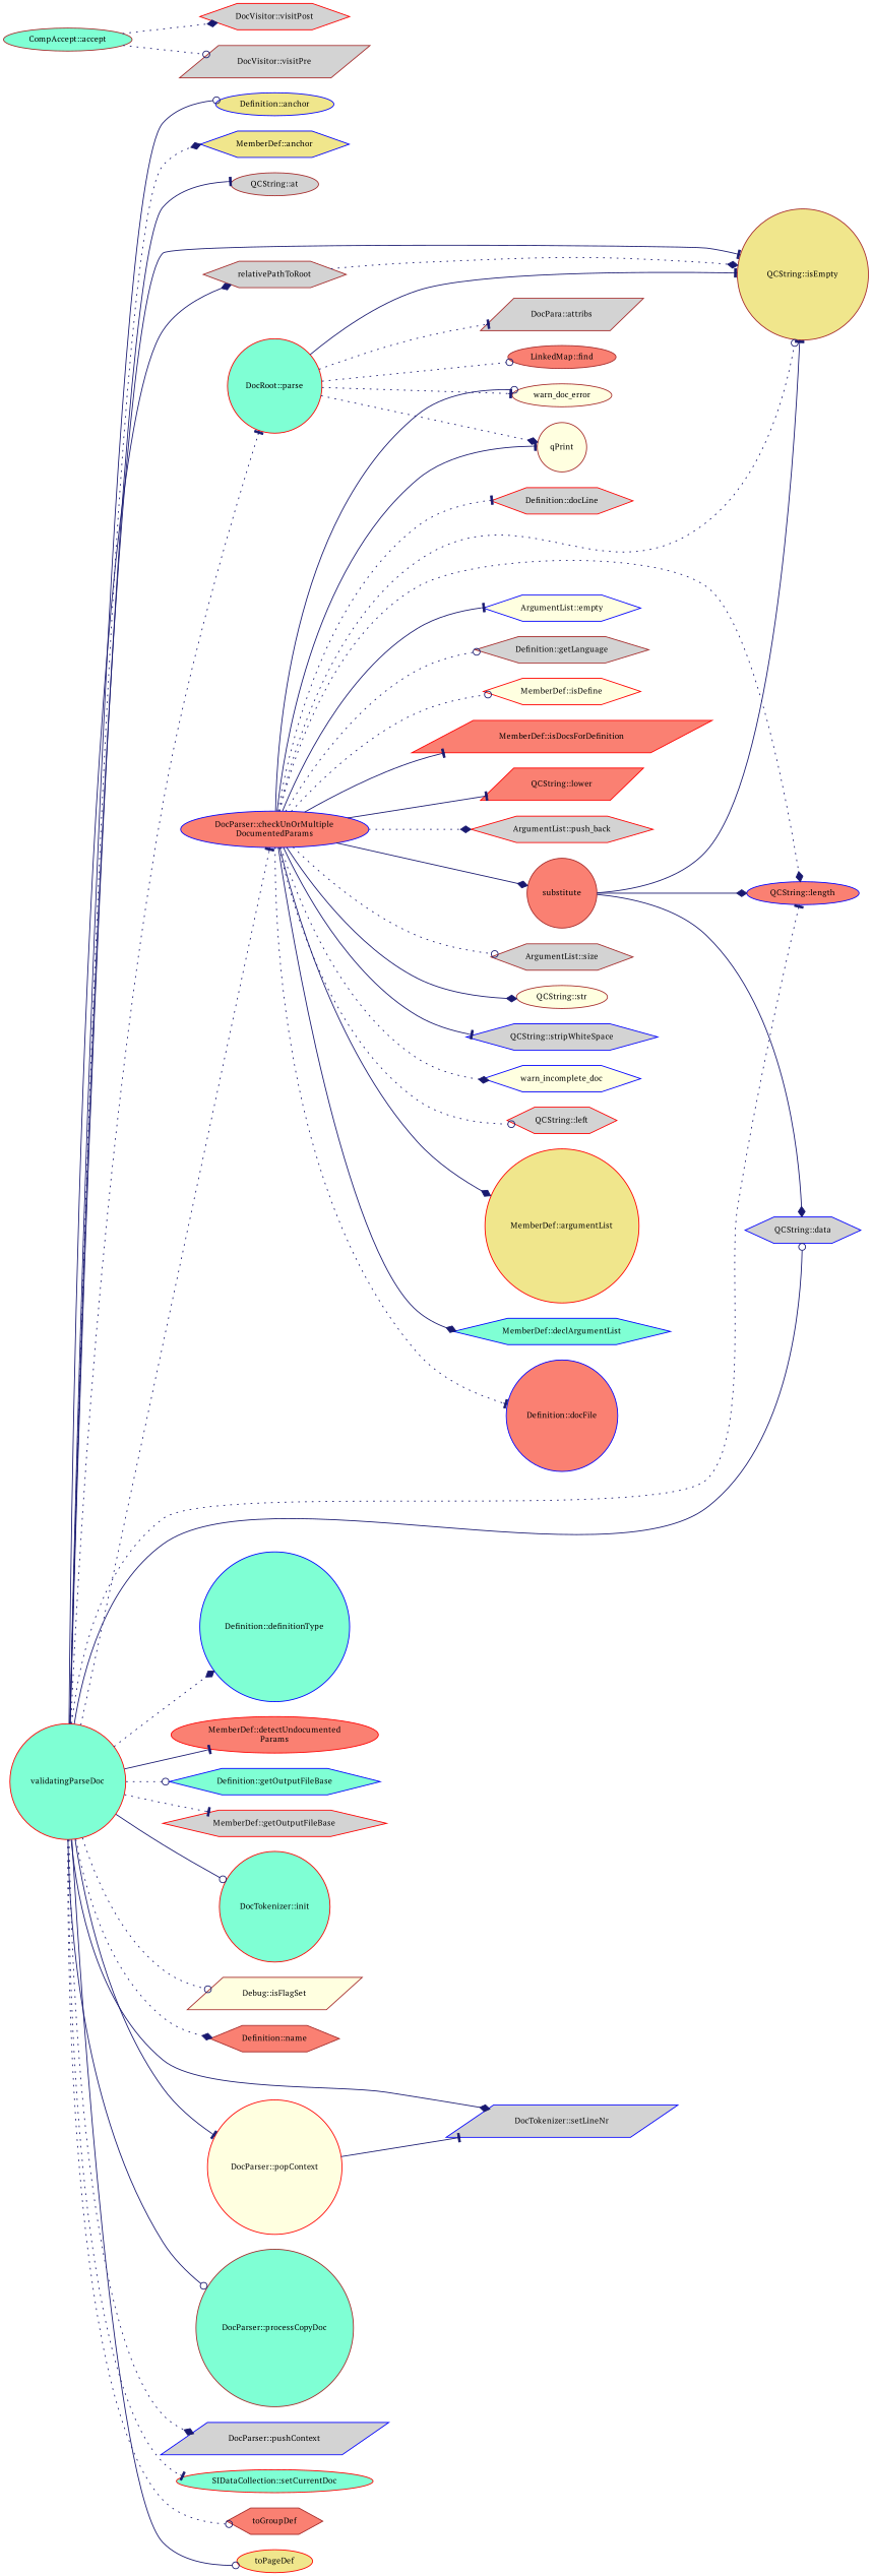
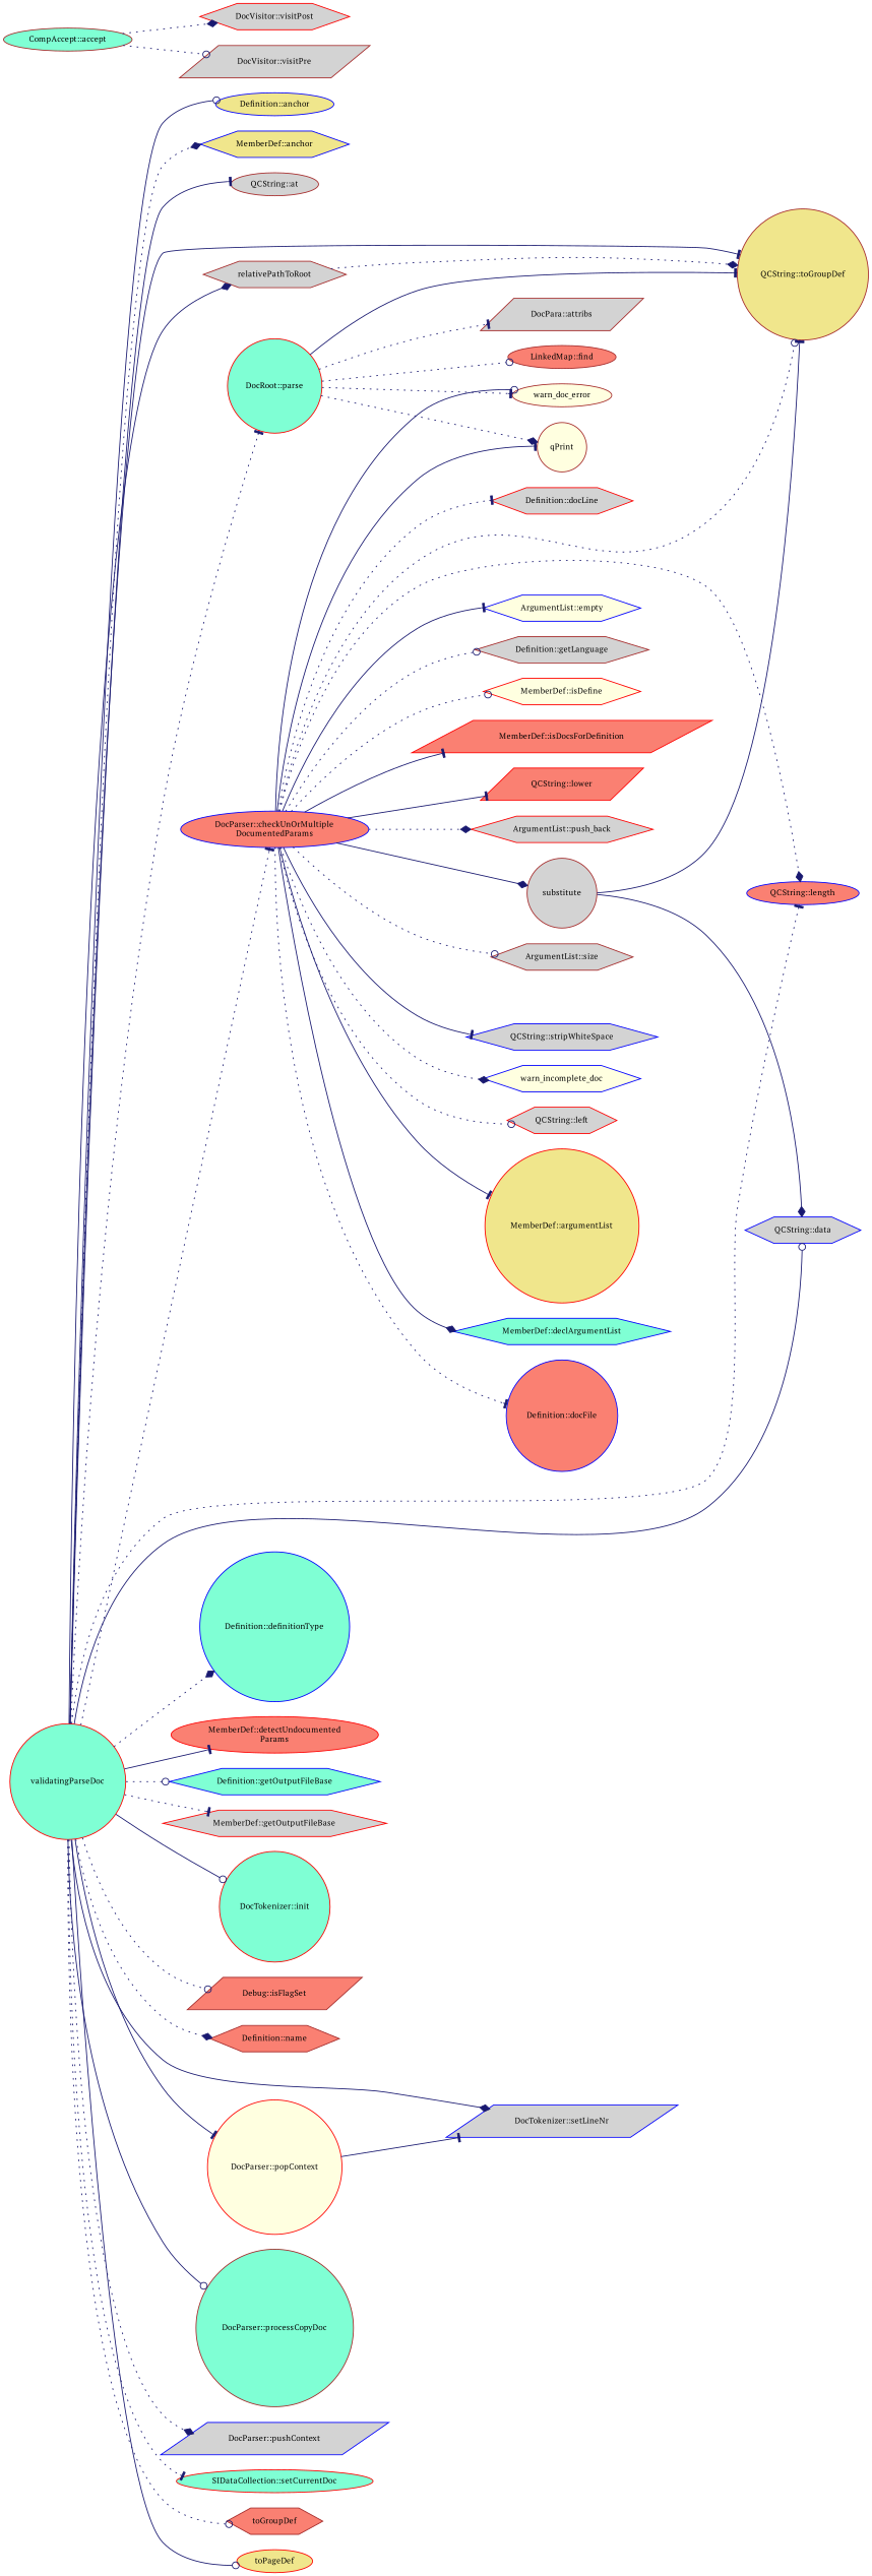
  digraph {
    fontname="PT Serif"
    rankdir=LR
    node [color=brown fillcolor=lightgrey fontname="PT Serif" fontsize=10 shape=hexagon style=filled]
    edge [arrowhead=tee color=midnightblue fontname="PT Serif" fontsize=10 labelfontname=Helvetica labelfontsize=10 style=dotted]
    n1 [color=red fillcolor=aquamarine fontcolor=black height=0.2 label=validatingParseDoc shape=circle width=0.4]
    n2 [color=blue fillcolor=khaki height=0.2 label="Definition::anchor" shape=ellipse width=0.4]
    n3 [color=blue fillcolor=khaki height=0.2 label="MemberDef::anchor" width=0.4]
    n4 [height=0.2 label="QCString::at" shape=ellipse width=0.4]
    n5 [color=blue fillcolor=salmon height=0.2 label="DocParser::checkUnOrMultiple\lDocumentedParams" shape=ellipse width=0.4]
-   n6 [fillcolor=khaki height=0.2 label="QCString::isEmpty" shape=circle width=0.4]
+   n6 [fillcolor=khaki height=0.2 label="QCString::toGroupDef" shape=circle width=0.4]
    n7 [color=blue fillcolor=salmon height=0.2 label="QCString::length" shape=ellipse width=0.4]
    n8 [color=blue height=0.2 label="QCString::data" width=0.4]
    n9 [color=blue fillcolor=aquamarine height=0.2 label="Definition::definitionType" shape=circle width=0.4]
    n10 [color=red fillcolor=salmon height=0.2 label="MemberDef::detectUndocumented\lParams" shape=ellipse width=0.4]
    n11 [color=blue fillcolor=aquamarine height=0.2 label="Definition::getOutputFileBase" width=0.4]
    n12 [color=red height=0.2 label="MemberDef::getOutputFileBase" width=0.4]
    n13 [color=red fillcolor=aquamarine height=0.2 label="DocTokenizer::init" shape=circle width=0.4]
-   n14 [fillcolor=lightyellow height=0.2 label="Debug::isFlagSet" shape=parallelogram width=0.4]
+   n14 [fillcolor=salmon height=0.2 label="Debug::isFlagSet" shape=parallelogram width=0.4]
    n15 [fillcolor=salmon height=0.2 label="Definition::name" width=0.4]
    n16 [color=red fillcolor=aquamarine height=0.2 label="DocRoot::parse" shape=circle width=0.4]
    n17 [color=red fillcolor=lightyellow height=0.2 label="DocParser::popContext" shape=circle width=0.4]
    n18 [color=blue height=0.2 label="DocTokenizer::setLineNr" shape=parallelogram width=0.4]
    n19 [fillcolor=aquamarine height=0.2 label="DocParser::processCopyDoc" shape=circle width=0.4]
    n20 [color=blue height=0.2 label="DocParser::pushContext" shape=parallelogram width=0.4]
    n21 [height=0.2 label=relativePathToRoot width=0.4]
    n22 [color=red fillcolor=aquamarine height=0.2 label="SIDataCollection::setCurrentDoc" shape=ellipse width=0.4]
    n23 [fillcolor=salmon height=0.2 label=toGroupDef width=0.4]
    n24 [color=red fillcolor=khaki height=0.2 label=toPageDef shape=ellipse width=0.4]
    n25 [fillcolor=aquamarine height=0.2 label="CompAccept::accept" shape=ellipse width=0.4]
    n26 [color=red height=0.2 label="DocVisitor::visitPost" width=0.4]
    n27 [height=0.2 label="DocVisitor::visitPre" shape=parallelogram width=0.4]
    n28 [color=red height=0.2 label="QCString::left" width=0.4]
    n29 [color=red fillcolor=khaki height=0.2 label="MemberDef::argumentList" shape=circle width=0.4]
    n30 [color=blue fillcolor=aquamarine height=0.2 label="MemberDef::declArgumentList" width=0.4]
    n31 [color=blue fillcolor=salmon height=0.2 label="Definition::docFile" shape=circle width=0.4]
    n32 [color=red height=0.2 label="Definition::docLine" width=0.4]
    n33 [color=blue fillcolor=lightyellow height=0.2 label="ArgumentList::empty" width=0.4]
    n34 [height=0.2 label="Definition::getLanguage" width=0.4]
    n35 [color=red fillcolor=lightyellow height=0.2 label="MemberDef::isDefine" width=0.4]
    n36 [color=red fillcolor=salmon height=0.2 label="MemberDef::isDocsForDefinition" shape=parallelogram width=0.4]
    n37 [color=red fillcolor=salmon height=0.2 label="QCString::lower" shape=parallelogram width=0.4]
    n38 [color=red height=0.2 label="ArgumentList::push_back" width=0.4]
    n39 [fillcolor=lightyellow height=0.2 label=qPrint shape=circle width=0.4]
    n40 [height=0.2 label="ArgumentList::size" width=0.4]
-   n41 [fillcolor=lightyellow height=0.2 label="QCString::str" shape=ellipse width=0.4]
    n42 [color=blue height=0.2 label="QCString::stripWhiteSpace" width=0.4]
-   n43 [fillcolor=salmon height=0.2 label=substitute shape=circle width=0.4]
+   n43 [height=0.2 label=substitute shape=circle width=0.4]
    n44 [fillcolor=lightyellow height=0.2 label=warn_doc_error shape=ellipse width=0.4]
    n45 [color=blue fillcolor=lightyellow height=0.2 label=warn_incomplete_doc width=0.4]
    n46 [height=0.2 label="DocPara::attribs" shape=parallelogram width=0.4]
    n47 [fillcolor=salmon height=0.2 label="LinkedMap::find" shape=ellipse width=0.4]
    n1 -> n2 [arrowhead=odot style=solid]
    n1 -> n3 [arrowhead=diamond]
    n1 -> n4 [style=solid]
    n1 -> n5
    n1 -> n6 [style=solid]
    n1 -> n7
    n1 -> n8 [arrowhead=odot style=solid]
    n1 -> n9 [arrowhead=diamond]
    n1 -> n10 [style=solid]
    n1 -> n11 [arrowhead=odot]
    n1 -> n12
    n1 -> n13 [arrowhead=odot style=solid]
    n1 -> n14 [arrowhead=odot]
    n1 -> n15 [arrowhead=diamond]
    n1 -> n16
    n1 -> n17 [style=solid]
    n1 -> n18 [arrowhead=diamond style=solid]
    n1 -> n19 [arrowhead=odot style=solid]
    n1 -> n20 [arrowhead=diamond]
    n1 -> n21 [arrowhead=diamond style=solid]
    n1 -> n22
    n1 -> n23 [arrowhead=odot]
    n1 -> n24 [arrowhead=odot style=solid]
    n5 -> n6 [arrowhead=odot]
    n5 -> n7 [arrowhead=diamond]
    n5 -> n28 [arrowhead=odot]
-   n5 -> n29 [arrowhead=diamond style=solid]
+   n5 -> n29 [style=solid]
    n5 -> n30 [arrowhead=diamond style=solid]
    n5 -> n31
    n5 -> n32
    n5 -> n33 [style=solid]
    n5 -> n34 [arrowhead=odot]
    n5 -> n35 [arrowhead=odot]
    n5 -> n36 [style=solid]
    n5 -> n37 [style=solid]
    n5 -> n38 [arrowhead=diamond]
    n5 -> n39 [style=solid]
    n5 -> n40 [arrowhead=odot]
-   n5 -> n41 [arrowhead=diamond style=solid]
    n5 -> n42 [style=solid]
    n5 -> n43 [arrowhead=diamond style=solid]
    n5 -> n44 [arrowhead=odot style=solid]
    n5 -> n45 [arrowhead=diamond]
    n16 -> n6 [style=solid]
    n16 -> n39 [arrowhead=diamond]
    n16 -> n44
    n16 -> n46
    n16 -> n47 [arrowhead=odot]
    n17 -> n18 [style=solid]
    n21 -> n6 [arrowhead=diamond]
    n25 -> n26 [arrowhead=diamond]
    n25 -> n27 [arrowhead=odot]
    n43 -> n6 [style=solid]
-   n43 -> n7 [arrowhead=diamond style=solid]
    n43 -> n8 [arrowhead=diamond style=solid]
  }
